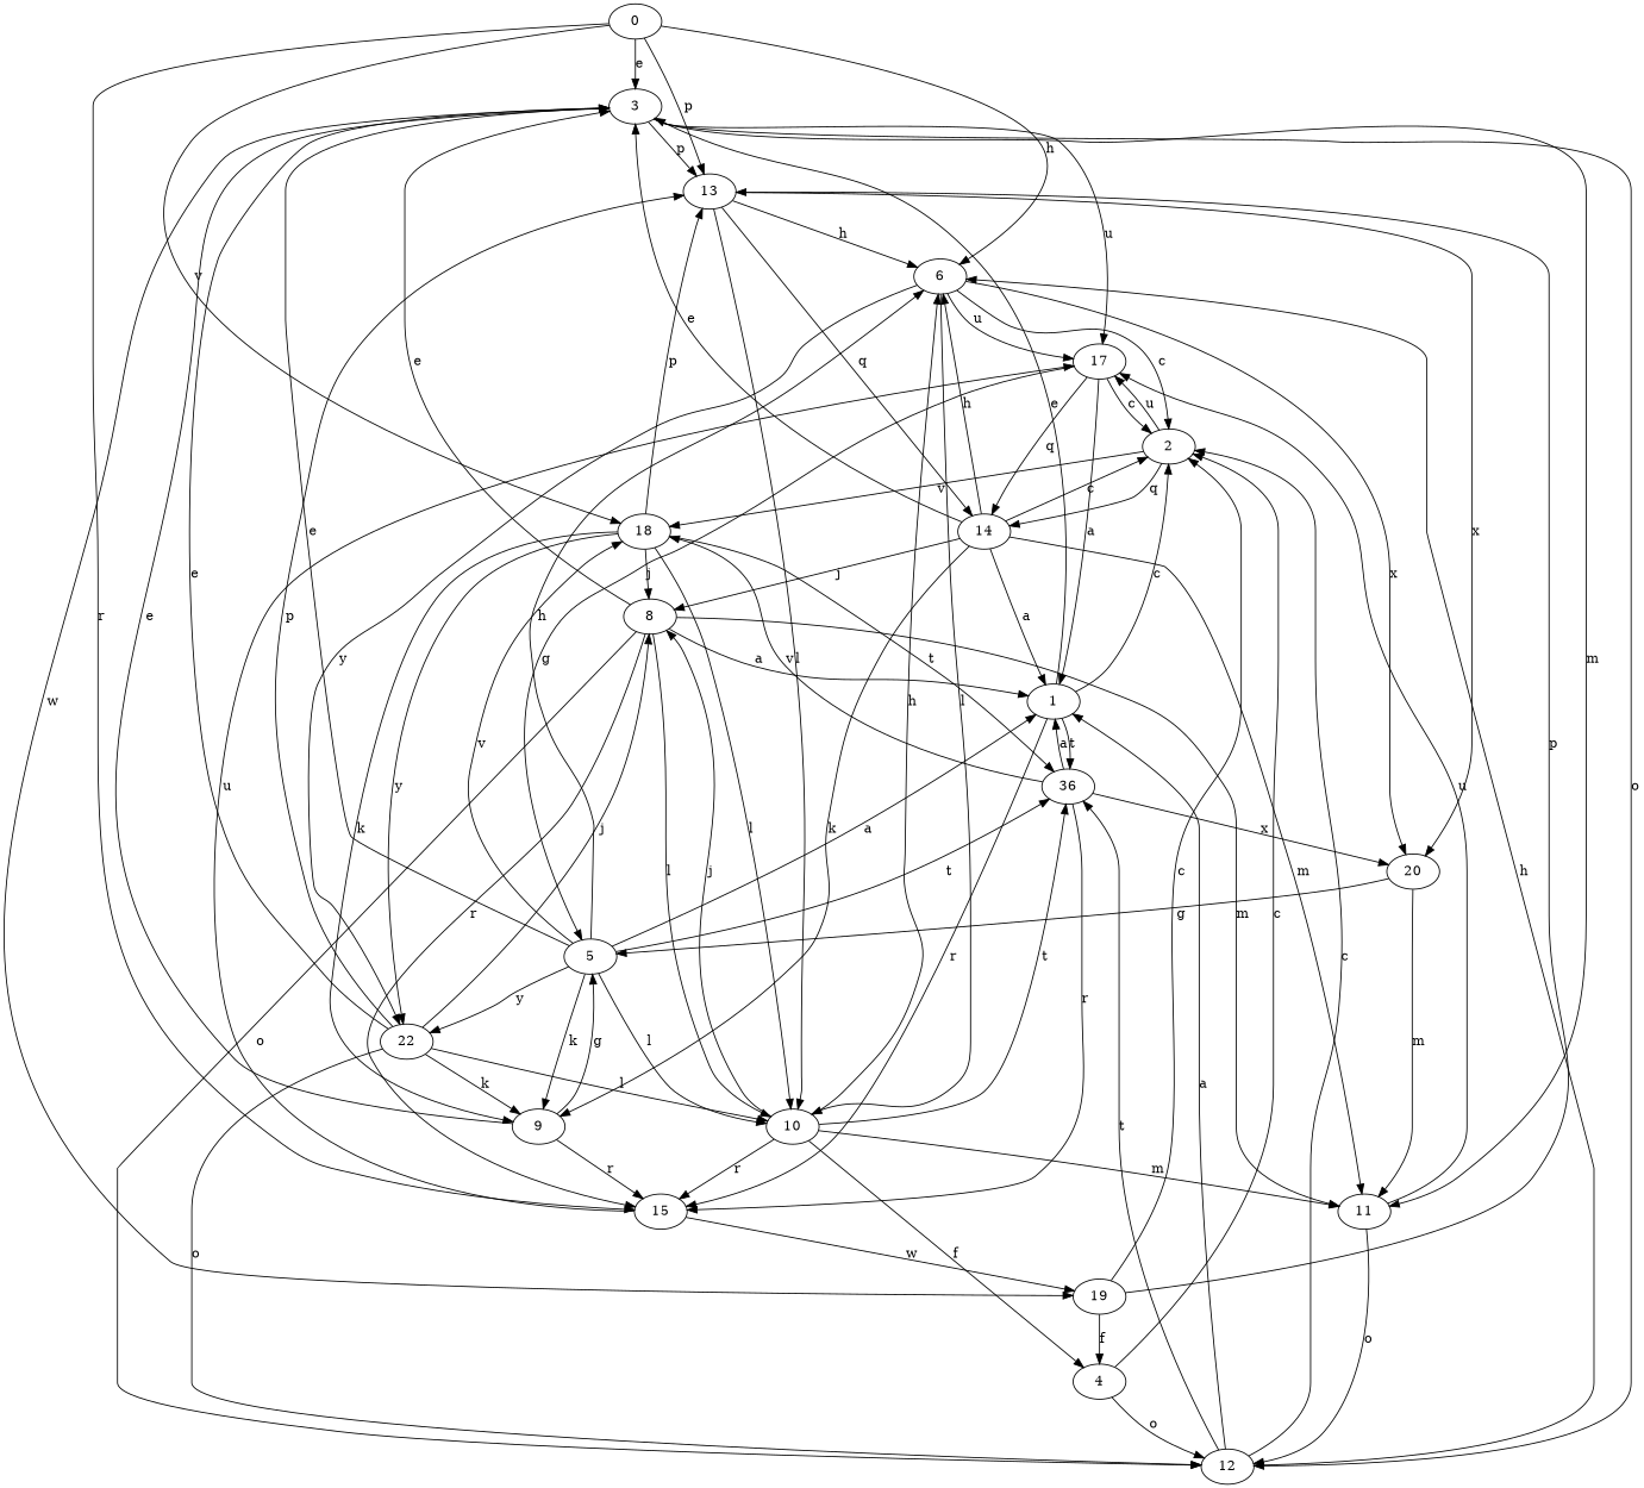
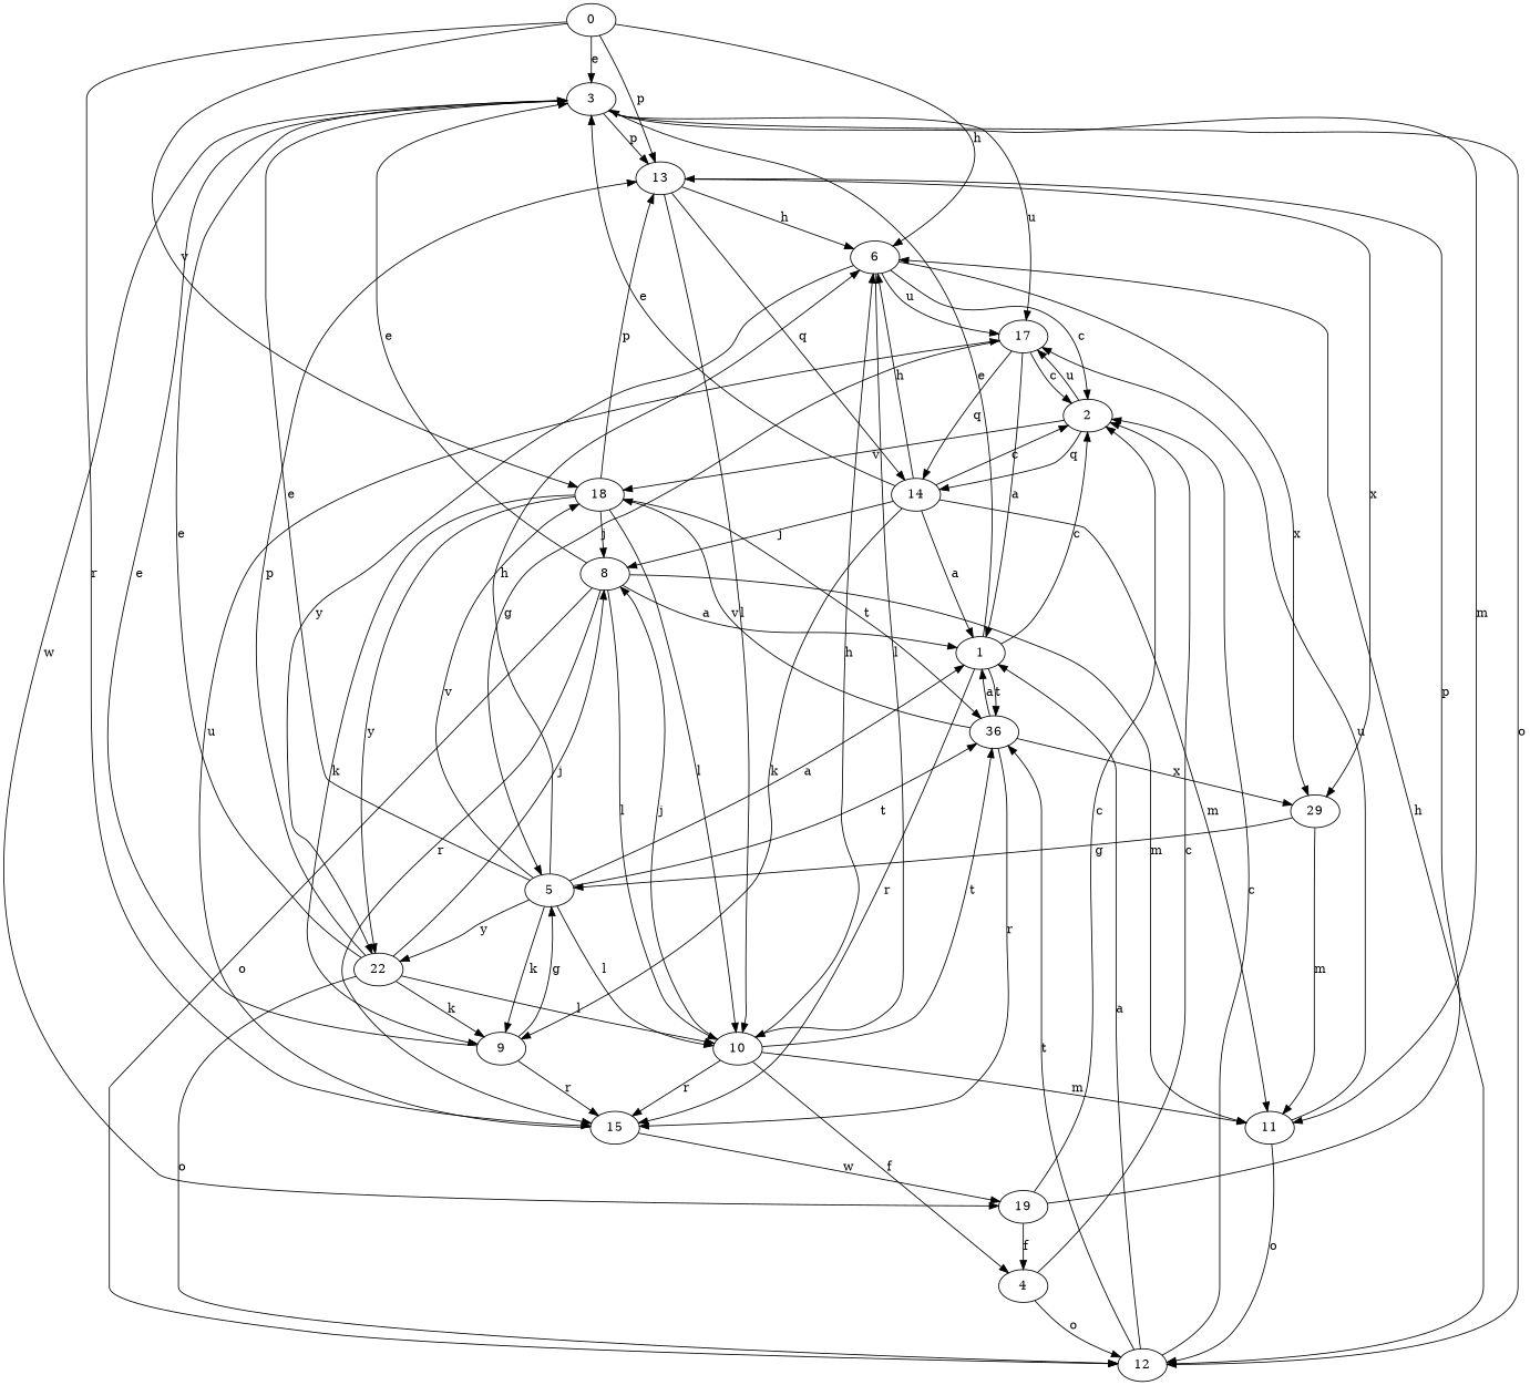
  strict digraph {
    0
    3
    6
    13
    15
    18
    17
    11
    12
    19
    2
    10
    22
-   20
+   20 [label=29]
    14
    n16 [label=36]
    9
    8
    1
    5
    4
    0 -> 3 [label=e]
    0 -> 6 [label=h]
    0 -> 13 [label=p]
    0 -> 15 [label=r]
    0 -> 18 [label=v]
    3 -> 13 [label=p]
    3 -> 17 [label=u]
    3 -> 11 [label=m]
    3 -> 12 [label=o]
    3 -> 19 [label=w]
    6 -> 17 [label=u]
    6 -> 2 [label=c]
    6 -> 10 [label=l]
    6 -> 22 [label=y]
    6 -> 20 [label=x]
    13 -> 6 [label=h]
    13 -> 10 [label=l]
    13 -> 20 [label=x]
    13 -> 14 [label=q]
    15 -> 17 [label=u]
    15 -> 19 [label=w]
    18 -> 13 [label=p]
    18 -> 10 [label=l]
    18 -> 22 [label=y]
    18 -> n16 [label=t]
    18 -> 9 [label=k]
    18 -> 8 [label=j]
    17 -> 2 [label=c]
    17 -> 14 [label=q]
    17 -> 1 [label=a]
    17 -> 5 [label=g]
    11 -> 17 [label=u]
    11 -> 12 [label=o]
    12 -> 6 [label=h]
    12 -> 2 [label=c]
    12 -> n16 [label=t]
    12 -> 1 [label=a]
    19 -> 13 [label=p]
    19 -> 2 [label=c]
    19 -> 4 [label=f]
    2 -> 18 [label=v]
    2 -> 17 [label=u]
    2 -> 14 [label=q]
    10 -> 6 [label=h]
    10 -> 15 [label=r]
    10 -> 11 [label=m]
    10 -> n16 [label=t]
    10 -> 8 [label=j]
    10 -> 4 [label=f]
    22 -> 3 [label=e]
    22 -> 13 [label=p]
    22 -> 12 [label=o]
    22 -> 10 [label=l]
    22 -> 9 [label=k]
    22 -> 8 [label=j]
    20 -> 11 [label=m]
    20 -> 5 [label=g]
    14 -> 3 [label=e]
    14 -> 6 [label=h]
    14 -> 11 [label=m]
    14 -> 2 [label=c]
    14 -> 9 [label=k]
    14 -> 8 [label=j]
    14 -> 1 [label=a]
    n16 -> 15 [label=r]
    n16 -> 18 [label=v]
    n16 -> 20 [label=x]
    n16 -> 1 [label=a]
    9 -> 3 [label=e]
    9 -> 15 [label=r]
    9 -> 5 [label=g]
    8 -> 3 [label=e]
    8 -> 15 [label=r]
    8 -> 11 [label=m]
    8 -> 12 [label=o]
    8 -> 10 [label=l]
    8 -> 1 [label=a]
    1 -> 3 [label=e]
    1 -> 15 [label=r]
    1 -> 2 [label=c]
    1 -> n16 [label=t]
    5 -> 3 [label=e]
    5 -> 6 [label=h]
    5 -> 18 [label=v]
    5 -> 10 [label=l]
    5 -> 22 [label=y]
    5 -> n16 [label=t]
    5 -> 9 [label=k]
    5 -> 1 [label=a]
    4 -> 12 [label=o]
    4 -> 2 [label=c]
  }
